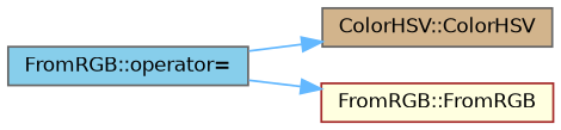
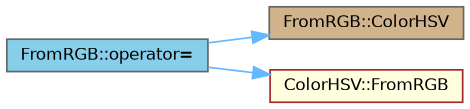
  digraph {
    fontname="DejaVu Sans"
    rankdir=LR
    node [color=gray40 fontname="DejaVu Sans" fontsize=10 shape=box style=filled]
    edge [color=steelblue1 fontname="DejaVu Sans" fontsize=10 labelfontname=Helvetica labelfontsize=10 style=solid]
    n1 [fillcolor=skyblue fontcolor=black height=0.2 label="FromRGB::operator=" width=0.4]
-   n2 [fillcolor=tan height=0.2 label="ColorHSV::ColorHSV" width=0.4]
-   n3 [color=brown fillcolor=lightyellow height=0.2 label="FromRGB::FromRGB" width=0.4]
+   n2 [fillcolor=tan height=0.2 label="FromRGB::ColorHSV" width=0.4]
+   n3 [color=brown fillcolor=lightyellow height=0.2 label="ColorHSV::FromRGB" width=0.4]
    n1 -> n2
    n1 -> n3
  }
